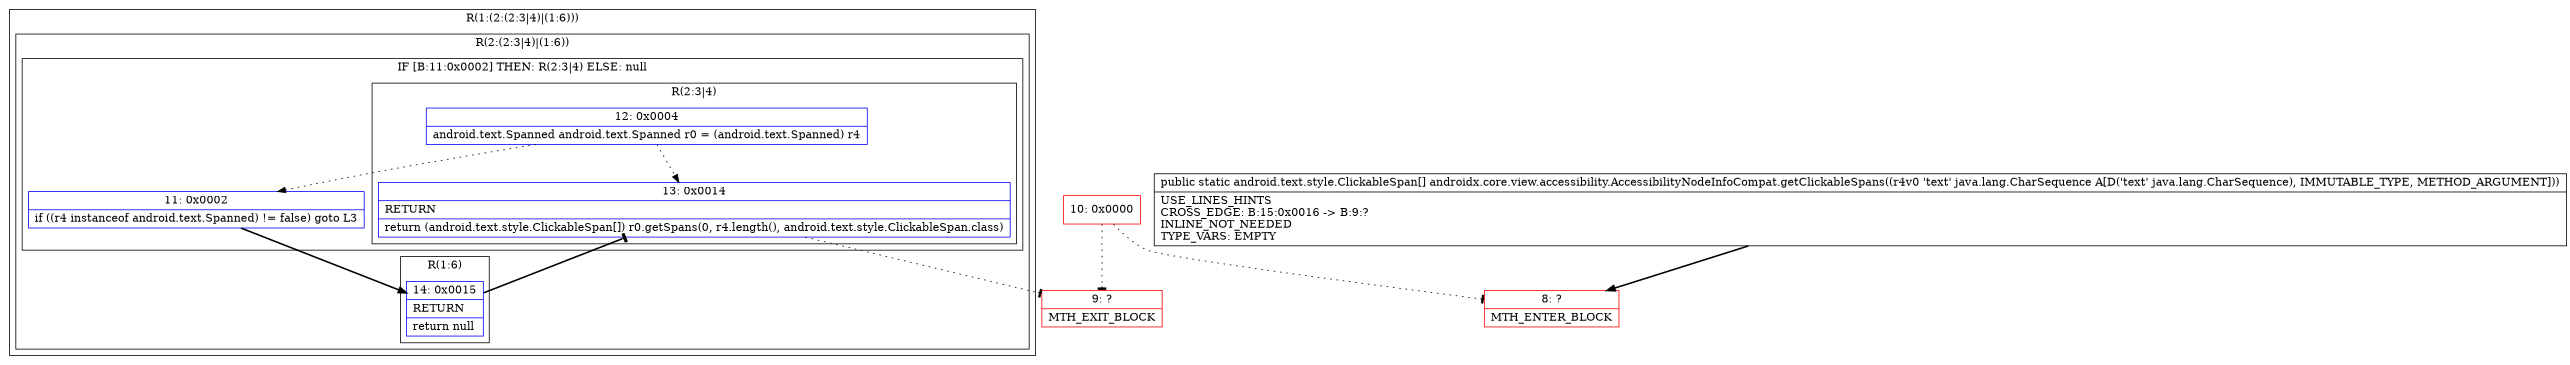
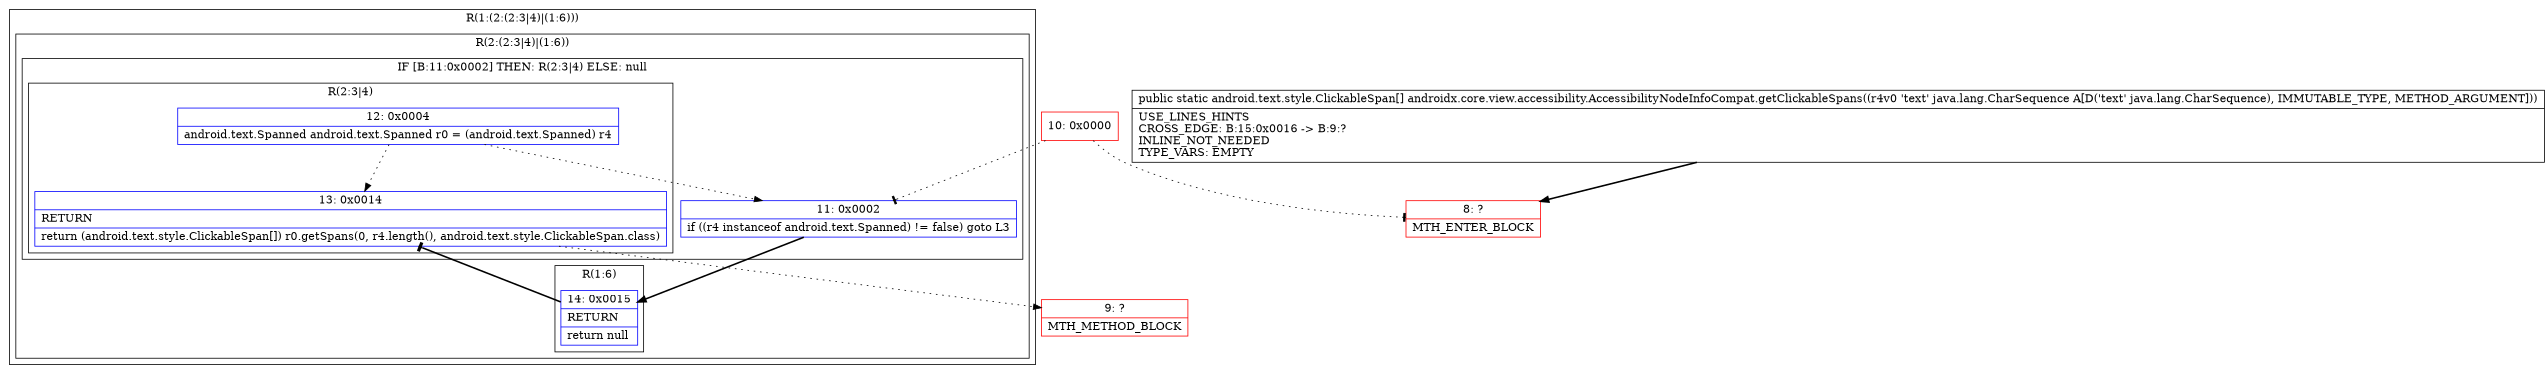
  digraph {
    node [color=blue shape=record]
    edge [arrowhead=normal style=dotted]
    n1 [label="{12\:\ 0x0004|android.text.Spanned android.text.Spanned r0 = (android.text.Spanned) r4\l}"]
    n2 [label="{13\:\ 0x0014|RETURN\l|return (android.text.style.ClickableSpan[]) r0.getSpans(0, r4.length(), android.text.style.ClickableSpan.class)\l}"]
    n3 [label="{11\:\ 0x0002|if ((r4 instanceof android.text.Spanned) != false) goto L3\l}"]
    n4 [label="{14\:\ 0x0015|RETURN\l|return null\l}"]
-   n5 [color=red label="{9\:\ ?|MTH_EXIT_BLOCK\l}"]
+   n5 [color=red label="{9\:\ ?|MTH_METHOD_BLOCK\l}"]
    n6 [color=red label="{8\:\ ?|MTH_ENTER_BLOCK\l}"]
    n7 [color=red label="{10\:\ 0x0000}"]
    n8 [label="{public static android.text.style.ClickableSpan[] androidx.core.view.accessibility.AccessibilityNodeInfoCompat.getClickableSpans((r4v0 'text' java.lang.CharSequence A[D('text' java.lang.CharSequence), IMMUTABLE_TYPE, METHOD_ARGUMENT]))  | USE_LINES_HINTS\lCROSS_EDGE: B:15:0x0016 \-\> B:9:?\lINLINE_NOT_NEEDED\lTYPE_VARS: EMPTY\l}" color=""]
    subgraph cluster_1 {
      label="R(1:(2:(2:3|4)|(1:6)))"
      subgraph cluster_2 {
        label="R(2:(2:3|4)|(1:6))"
        subgraph cluster_3 {
          label="IF [B:11:0x0002] THEN: R(2:3|4) ELSE: null"
          n3
          subgraph cluster_4 {
            label="R(2:3|4)"
            n1
            n2
          }
        }
        subgraph cluster_5 {
          label="R(1:6)"
          n4
        }
      }
    }
    n1 -> n2
    n1 -> n3
-   n2 -> n5 [arrowhead=tee]
+   n2 -> n5
    n3 -> n4 [style=bold]
    n4 -> n2 [arrowhead=tee style=bold]
-   n7 -> n5 [arrowhead=tee]
+   n7 -> n3 [arrowhead=tee]
    n7 -> n6 [arrowhead=tee]
    n8 -> n6 [style=bold]
  }
